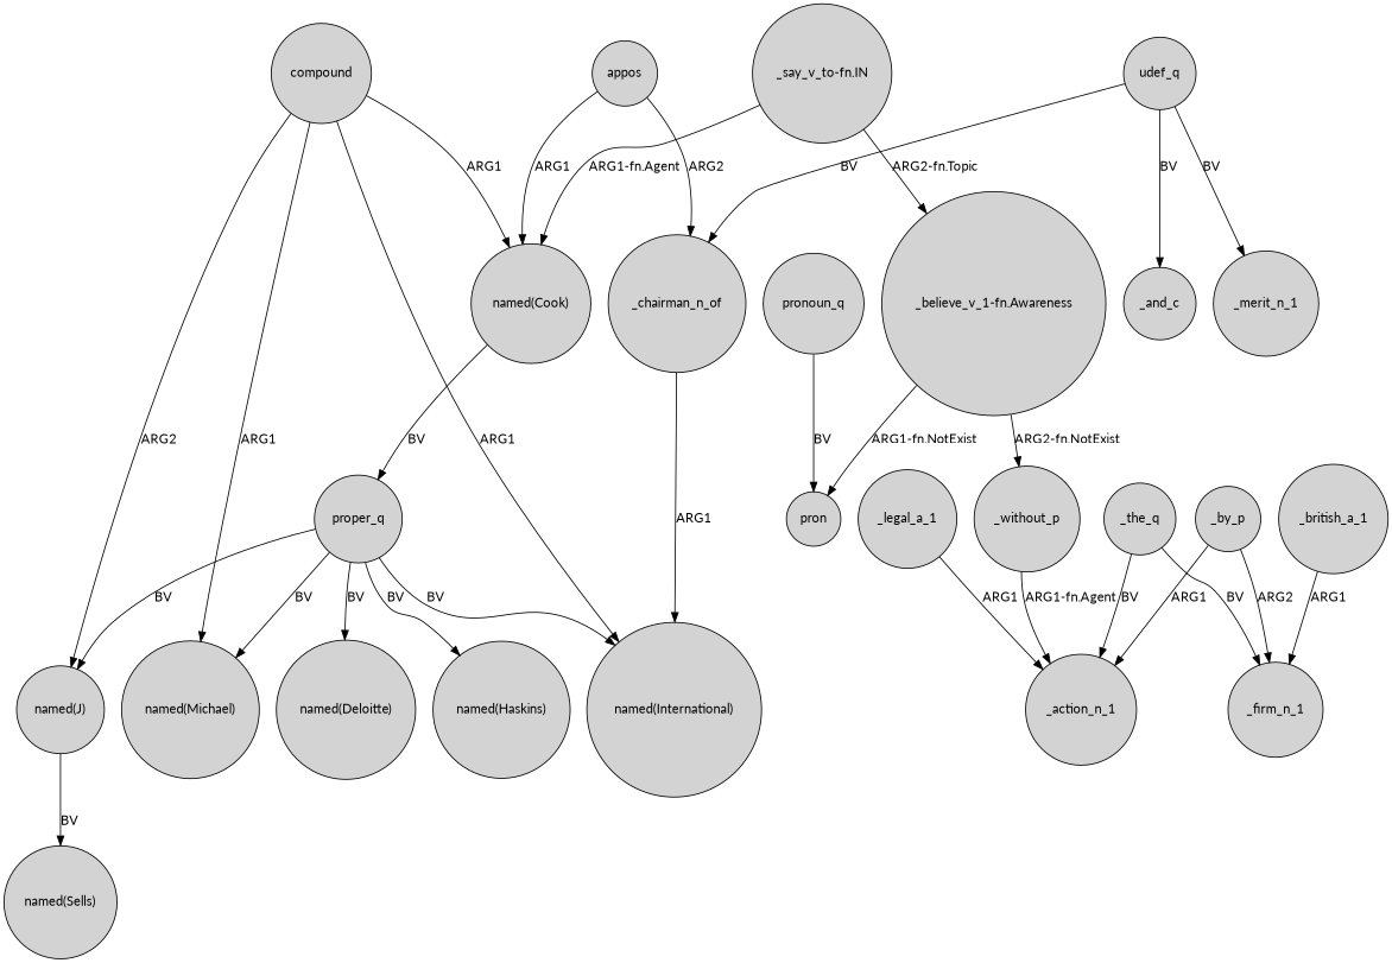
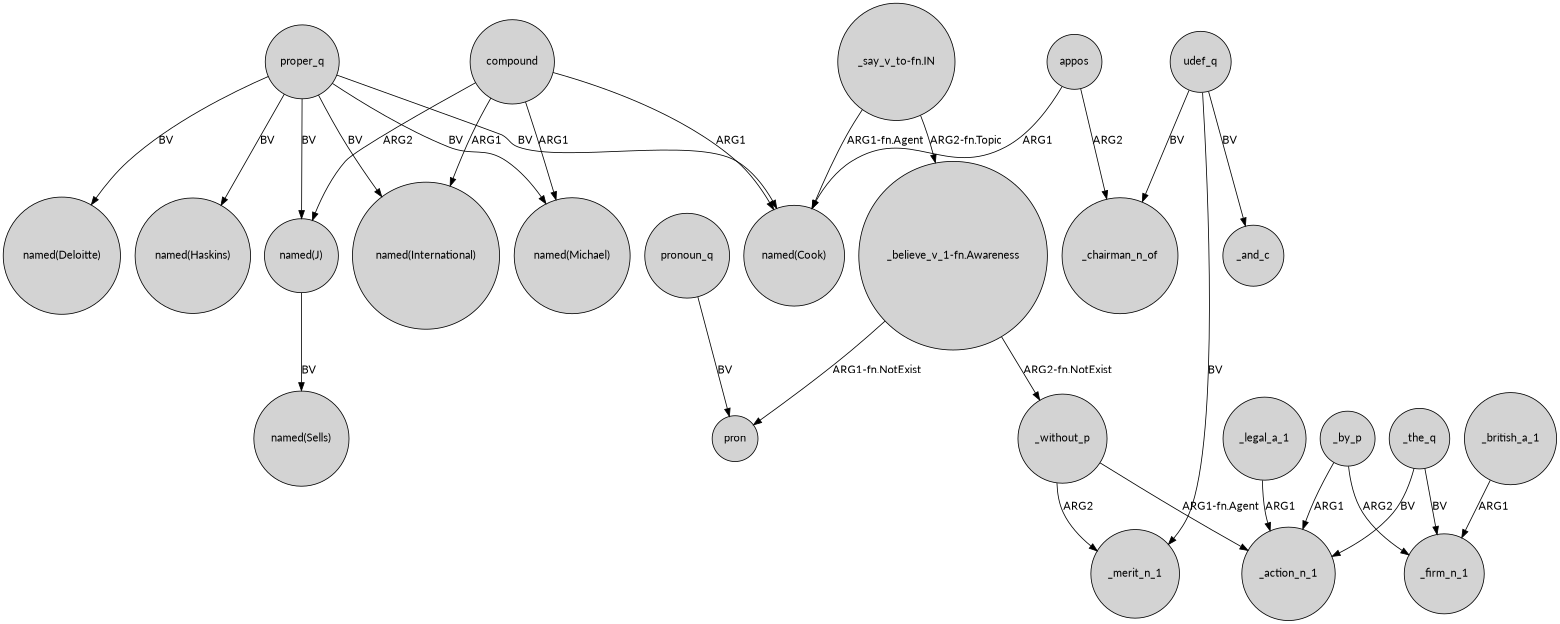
  digraph {
    fontname=Lato
    node [fontname=Lato shape=circle style=filled]
    edge [fontname=Lato]
    compound
    "named(International)"
    "named(J)"
    "named(Michael)"
    "named(Cook)"
    "named(Sells)"
    _the_q
    _action_n_1
    _firm_n_1
    proper_q
    "named(Deloitte)"
    "named(Haskins)"
    _without_p
    _merit_n_1
    _legal_a_1
    _by_p
    _british_a_1
    udef_q
    _chairman_n_of
    _and_c
    pronoun_q
    pron
    appos
    "_believe_v_1-fn.Awareness"
    "_say_v_to-fn.IN"
    compound -> "named(International)" [label=ARG1]
    compound -> "named(J)" [label=ARG2]
    compound -> "named(Michael)" [label=ARG1]
    compound -> "named(Cook)" [label=ARG1]
    "named(J)" -> "named(Sells)" [label=BV]
    _the_q -> _action_n_1 [label=BV]
    _the_q -> _firm_n_1 [label=BV]
    proper_q -> "named(International)" [label=BV]
    proper_q -> "named(J)" [label=BV]
    proper_q -> "named(Michael)" [label=BV]
-   "named(Cook)" -> proper_q [label=BV]
+   proper_q -> "named(Cook)" [label=BV]
    proper_q -> "named(Deloitte)" [label=BV]
    proper_q -> "named(Haskins)" [label=BV]
    _without_p -> _action_n_1 [label="ARG1-fn.Agent"]
+   _without_p -> _merit_n_1 [label=ARG2]
    _legal_a_1 -> _action_n_1 [label=ARG1]
    _by_p -> _action_n_1 [label=ARG1]
    _by_p -> _firm_n_1 [label=ARG2]
    _british_a_1 -> _firm_n_1 [label=ARG1]
    udef_q -> _merit_n_1 [label=BV]
    udef_q -> _chairman_n_of [label=BV]
    udef_q -> _and_c [label=BV]
-   _chairman_n_of -> "named(International)" [label=ARG1]
    pronoun_q -> pron [label=BV]
    appos -> "named(Cook)" [label=ARG1]
    appos -> _chairman_n_of [label=ARG2]
    "_believe_v_1-fn.Awareness" -> _without_p [label="ARG2-fn.NotExist"]
    "_believe_v_1-fn.Awareness" -> pron [label="ARG1-fn.NotExist"]
    "_say_v_to-fn.IN" -> "named(Cook)" [label="ARG1-fn.Agent"]
    "_say_v_to-fn.IN" -> "_believe_v_1-fn.Awareness" [label="ARG2-fn.Topic"]
  }
